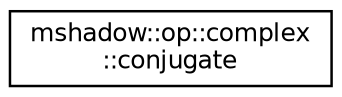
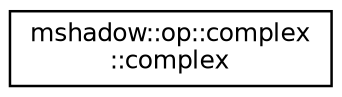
  digraph {
    rankdir=LR
-   n1 [color=black fillcolor=white fontname=Helvetica fontsize=10 height=0.2 label="mshadow::op::complex\l::conjugate" shape=record style=filled width=0.4]
+   n1 [color=black fillcolor=white fontname=Helvetica fontsize=10 height=0.2 label="mshadow::op::complex\l::complex" shape=record style=filled width=0.4]
  }
